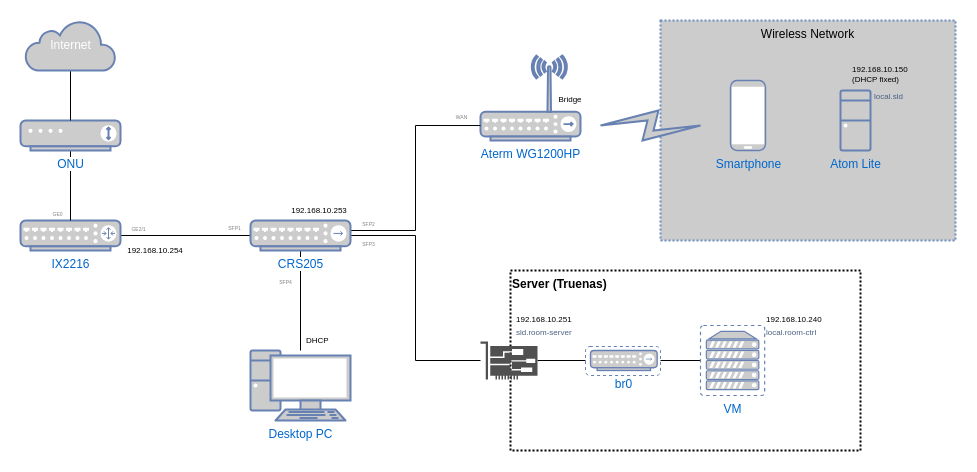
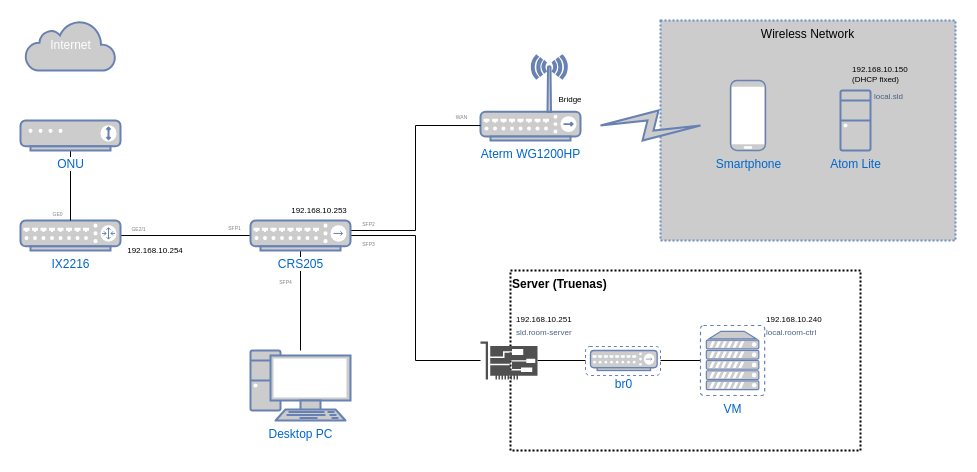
  <mxCell id="0" />
  <mxCell id="1" parent="0" />
  <mxCell id="2" value="Server (Truenas)" style="rounded=0;whiteSpace=wrap;html=1;labelBackgroundColor=none;strokeWidth=2;fontFamily=Helvetica;fontSize=12;gradientDirection=north;dashed=1;align=left;verticalAlign=top;fillColor=none;dashPattern=1 1;fontStyle=1" parent="1" vertex="1"><mxGeometry x="510" y="270" width="350" height="180" as="geometry" /></mxCell>
  <mxCell id="3" value="Wireless Network" style="rounded=0;whiteSpace=wrap;html=1;labelBackgroundColor=none;strokeWidth=2;fontFamily=Helvetica;fontSize=12;gradientDirection=north;dashed=1;align=center;verticalAlign=top;fillColor=#cccccc;dashPattern=1 1;strokeColor=#6c8ebf;" parent="1" vertex="1"><mxGeometry x="660" y="20" width="295" height="220" as="geometry" /></mxCell>
  <mxCell id="4" value="Aterm WG1200HP" style="fontColor=#0066CC;verticalAlign=top;verticalLabelPosition=bottom;labelPosition=center;align=center;html=1;outlineConnect=0;fillColor=#CCCCCC;strokeColor=#6881B3;gradientColor=none;gradientDirection=north;strokeWidth=2;shape=mxgraph.networks.wireless_hub;labelBackgroundColor=default;" parent="1" vertex="1"><mxGeometry x="480" y="55" width="100" height="85" as="geometry" /></mxCell>
  <mxCell id="5" style="edgeStyle=orthogonalEdgeStyle;shape=connector;rounded=0;orthogonalLoop=1;jettySize=auto;html=1;labelBackgroundColor=default;strokeColor=default;fontFamily=Helvetica;fontSize=11;fontColor=default;endArrow=none;endFill=0;" parent="1" source="8" target="12" edge="1"><mxGeometry relative="1" as="geometry" /></mxCell>
  <mxCell id="6" value="GE2/1" style="edgeLabel;html=1;align=center;verticalAlign=middle;resizable=0;points=[];fontSize=5;fontFamily=Helvetica;fontColor=#808080;labelBackgroundColor=default;" parent="5" vertex="1" connectable="0"><mxGeometry x="-0.8" relative="1" as="geometry"><mxPoint x="4" y="-8" as="offset" /></mxGeometry></mxCell>
  <mxCell id="7" value="SFP1" style="edgeLabel;html=1;align=center;verticalAlign=middle;resizable=0;points=[];fontSize=5;fontFamily=Helvetica;fontColor=#808080;labelBackgroundColor=default;" parent="5" vertex="1" connectable="0"><mxGeometry x="-0.8" relative="1" as="geometry"><mxPoint x="100" y="-9" as="offset" /></mxGeometry></mxCell>
  <mxCell id="8" value="IX2216" style="fontColor=#0066CC;verticalAlign=top;verticalLabelPosition=bottom;labelPosition=center;align=center;html=1;outlineConnect=0;fillColor=#CCCCCC;strokeColor=#6881B3;gradientColor=none;gradientDirection=north;strokeWidth=2;shape=mxgraph.networks.router;labelBackgroundColor=default;" parent="1" vertex="1"><mxGeometry x="20" y="220" width="100" height="30" as="geometry" /></mxCell>
  <mxCell id="9" style="edgeStyle=orthogonalEdgeStyle;shape=connector;rounded=0;orthogonalLoop=1;jettySize=auto;html=1;labelBackgroundColor=default;strokeColor=default;fontFamily=Helvetica;fontSize=12;fontColor=#0066CC;endArrow=none;endFill=0;" parent="1" source="12" target="15" edge="1"><mxGeometry relative="1" as="geometry" /></mxCell>
  <mxCell id="10" style="edgeStyle=elbowEdgeStyle;shape=connector;rounded=0;orthogonalLoop=1;jettySize=auto;html=1;labelBackgroundColor=default;strokeColor=default;fontFamily=Helvetica;fontSize=12;fontColor=#0066CC;endArrow=none;endFill=0;" parent="1" source="12" target="39" edge="1"><mxGeometry relative="1" as="geometry"><mxPoint x="480" y="360" as="targetPoint" /></mxGeometry></mxCell>
  <mxCell id="11" style="edgeStyle=orthogonalEdgeStyle;shape=connector;rounded=0;orthogonalLoop=1;jettySize=auto;html=1;labelBackgroundColor=default;strokeColor=default;fontFamily=Helvetica;fontSize=12;fontColor=#0066CC;endArrow=none;endFill=0;entryX=0;entryY=0.824;entryDx=0;entryDy=0;entryPerimeter=0;" parent="1" source="12" target="4" edge="1"><mxGeometry relative="1" as="geometry"><Array as="points"><mxPoint x="415" y="230" /><mxPoint x="415" y="125" /></Array></mxGeometry></mxCell>
  <mxCell id="12" value="CRS205" style="fontColor=#0066CC;verticalAlign=top;verticalLabelPosition=bottom;labelPosition=center;align=center;html=1;outlineConnect=0;fillColor=#CCCCCC;strokeColor=#6881B3;gradientColor=none;gradientDirection=north;strokeWidth=2;shape=mxgraph.networks.hub;labelBackgroundColor=default;" parent="1" vertex="1"><mxGeometry x="250" y="220" width="100" height="30" as="geometry" /></mxCell>
  <mxCell id="13" style="edgeStyle=orthogonalEdgeStyle;shape=connector;rounded=0;orthogonalLoop=1;jettySize=auto;html=1;labelBackgroundColor=default;strokeColor=default;fontFamily=Helvetica;fontSize=11;fontColor=default;endArrow=none;endFill=0;" parent="1" source="14" target="8" edge="1"><mxGeometry relative="1" as="geometry" /></mxCell>
  <mxCell id="14" value="ONU" style="fontColor=#0066CC;verticalAlign=top;verticalLabelPosition=bottom;labelPosition=center;align=center;html=1;outlineConnect=0;fillColor=#CCCCCC;strokeColor=#6881B3;gradientColor=none;gradientDirection=north;strokeWidth=2;shape=mxgraph.networks.modem;labelBackgroundColor=default;" parent="1" vertex="1"><mxGeometry x="20" y="120" width="100" height="30" as="geometry" /></mxCell>
  <mxCell id="15" value="Desktop PC" style="fontColor=#0066CC;verticalAlign=top;verticalLabelPosition=bottom;labelPosition=center;align=center;html=1;outlineConnect=0;fillColor=#CCCCCC;strokeColor=#6881B3;gradientColor=none;gradientDirection=north;strokeWidth=2;shape=mxgraph.networks.pc;labelBackgroundColor=default;" parent="1" vertex="1"><mxGeometry x="250" y="350" width="100" height="70" as="geometry" /></mxCell>
- <mxCell id="16" style="edgeStyle=orthogonalEdgeStyle;rounded=0;orthogonalLoop=1;jettySize=auto;html=1;endArrow=none;endFill=0;" parent="1" source="17" target="14" edge="1"><mxGeometry relative="1" as="geometry" /></mxCell>
  <mxCell id="17" value="Internet" style="html=1;outlineConnect=0;fillColor=#CCCCCC;strokeColor=#6881B3;gradientColor=none;gradientDirection=north;strokeWidth=2;shape=mxgraph.networks.cloud;fontColor=#ffffff;" parent="1" vertex="1"><mxGeometry x="25" y="20" width="90" height="50" as="geometry" /></mxCell>
  <mxCell id="18" value="Smartphone" style="fontColor=#0066CC;verticalAlign=top;verticalLabelPosition=bottom;labelPosition=center;align=center;html=1;outlineConnect=0;fillColor=#CCCCCC;strokeColor=#6881B3;gradientColor=none;gradientDirection=north;strokeWidth=2;shape=mxgraph.networks.mobile;labelBackgroundColor=none;fontFamily=Helvetica;fontSize=12;" parent="1" vertex="1"><mxGeometry x="730" y="80" width="35" height="70" as="geometry" /></mxCell>
  <mxCell id="19" value="" style="fontColor=#0066CC;verticalAlign=top;verticalLabelPosition=bottom;labelPosition=center;align=center;html=1;outlineConnect=0;fillColor=#CCCCCC;strokeColor=#6881B3;gradientColor=none;gradientDirection=north;strokeWidth=2;shape=mxgraph.networks.comm_link;labelBackgroundColor=default;fontFamily=Helvetica;fontSize=12;direction=south;" parent="1" vertex="1"><mxGeometry x="600" y="110" width="100" height="30" as="geometry" /></mxCell>
  <mxCell id="20" value="Atom Lite" style="fontColor=#0066CC;verticalAlign=top;verticalLabelPosition=bottom;labelPosition=center;align=center;html=1;outlineConnect=0;fillColor=#CCCCCC;strokeColor=#6881B3;gradientColor=none;gradientDirection=north;strokeWidth=2;shape=mxgraph.networks.desktop_pc;labelBackgroundColor=none;fontFamily=Helvetica;fontSize=12;" parent="1" vertex="1"><mxGeometry x="840" y="90" width="30" height="60" as="geometry" /></mxCell>
  <mxCell id="21" value="192.168.10.254" style="text;html=1;strokeColor=none;fillColor=none;align=center;verticalAlign=middle;whiteSpace=wrap;rounded=0;fontSize=8;fontFamily=Helvetica;fontColor=#000000;" parent="1" vertex="1"><mxGeometry x="120" y="240" width="70" height="20" as="geometry" /></mxCell>
  <mxCell id="22" value="GE0" style="edgeLabel;html=1;align=center;verticalAlign=middle;resizable=0;points=[];fontSize=5;fontFamily=Helvetica;fontColor=#808080;labelBackgroundColor=default;" parent="1" vertex="1" connectable="0"><mxGeometry x="56.003" y="212" as="geometry" /></mxCell>
  <mxCell id="23" value="192.168.10.253" style="text;html=1;strokeColor=none;fillColor=none;align=center;verticalAlign=middle;whiteSpace=wrap;rounded=0;fontSize=8;fontFamily=Helvetica;fontColor=#000000;" parent="1" vertex="1"><mxGeometry x="284" y="200" width="70" height="20" as="geometry" /></mxCell>
  <mxCell id="24" value="SFP3" style="edgeLabel;html=1;align=center;verticalAlign=middle;resizable=0;points=[];fontSize=5;fontFamily=Helvetica;fontColor=#808080;labelBackgroundColor=default;" parent="1" vertex="1" connectable="0"><mxGeometry x="367.003" y="242" as="geometry" /></mxCell>
  <mxCell id="25" value="SFP2" style="edgeLabel;html=1;align=center;verticalAlign=middle;resizable=0;points=[];fontSize=5;fontFamily=Helvetica;fontColor=#808080;labelBackgroundColor=default;" parent="1" vertex="1" connectable="0"><mxGeometry x="370.003" y="229" as="geometry"><mxPoint x="-3" y="-7" as="offset" /></mxGeometry></mxCell>
  <mxCell id="26" value="SFP4" style="edgeLabel;html=1;align=center;verticalAlign=middle;resizable=0;points=[];fontSize=5;fontFamily=Helvetica;fontColor=#808080;labelBackgroundColor=default;" parent="1" vertex="1" connectable="0"><mxGeometry x="284.003" y="280" as="geometry" /></mxCell>
  <mxCell id="27" value="WAN" style="edgeLabel;html=1;align=center;verticalAlign=middle;resizable=0;points=[];fontSize=5;fontFamily=Helvetica;fontColor=#808080;labelBackgroundColor=default;" parent="1" vertex="1" connectable="0"><mxGeometry x="460.003" y="115" as="geometry" /></mxCell>
  <mxCell id="28" value="Bridge" style="text;html=1;strokeColor=none;fillColor=none;align=center;verticalAlign=middle;whiteSpace=wrap;rounded=0;fontSize=8;fontFamily=Helvetica;fontColor=#000000;" parent="1" vertex="1"><mxGeometry x="550" y="89" width="40" height="20" as="geometry" /></mxCell>
  <mxCell id="29" value="192.168.10.150&lt;br&gt;(DHCP fixed)" style="text;html=1;strokeColor=none;fillColor=none;align=left;verticalAlign=middle;whiteSpace=wrap;rounded=0;fontSize=8;fontFamily=Helvetica;fontColor=#000000;" parent="1" vertex="1"><mxGeometry x="850" y="64" width="74" height="20" as="geometry" /></mxCell>
  <mxCell id="30" value="local.sld" style="text;html=1;strokeColor=none;fillColor=none;align=left;verticalAlign=middle;whiteSpace=wrap;rounded=0;fontSize=8;fontFamily=Helvetica;fontColor=#496082;" parent="1" vertex="1"><mxGeometry x="872" y="84" width="40" height="23" as="geometry" /></mxCell>
  <mxCell id="31" value="192.168.10.251" style="text;html=1;strokeColor=none;fillColor=none;align=left;verticalAlign=middle;whiteSpace=wrap;rounded=0;fontSize=8;fontFamily=Helvetica;fontColor=#000000;" parent="1" vertex="1"><mxGeometry x="514" y="308.5" width="74" height="20" as="geometry" /></mxCell>
  <mxCell id="32" value="sld.room-server" style="text;html=1;strokeColor=none;fillColor=none;align=left;verticalAlign=middle;whiteSpace=wrap;rounded=0;fontSize=8;fontFamily=Helvetica;fontColor=#496082;" parent="1" vertex="1"><mxGeometry x="514" y="323.5" width="86" height="17.5" as="geometry" /></mxCell>
- <mxCell id="33" value="DHCP" style="text;html=1;strokeColor=none;fillColor=none;align=left;verticalAlign=middle;whiteSpace=wrap;rounded=0;fontSize=8;fontFamily=Helvetica;fontColor=#000000;" parent="1" vertex="1"><mxGeometry x="304" y="330" width="70" height="20" as="geometry" /></mxCell>
  <mxCell id="34" style="edgeStyle=orthogonalEdgeStyle;shape=connector;rounded=0;orthogonalLoop=1;jettySize=auto;html=1;exitX=0;exitY=0.5;exitDx=0;exitDy=0;exitPerimeter=0;labelBackgroundColor=default;strokeColor=default;fontFamily=Helvetica;fontSize=12;fontColor=#0066CC;endArrow=none;endFill=0;" parent="1" source="37" target="39" edge="1"><mxGeometry relative="1" as="geometry"><mxPoint x="540" y="360" as="targetPoint" /></mxGeometry></mxCell>
  <mxCell id="35" style="edgeStyle=orthogonalEdgeStyle;shape=connector;rounded=0;orthogonalLoop=1;jettySize=auto;html=1;labelBackgroundColor=default;strokeColor=default;fontFamily=Helvetica;fontSize=12;fontColor=#0066CC;endArrow=none;endFill=0;" parent="1" source="37" target="38" edge="1"><mxGeometry relative="1" as="geometry" /></mxCell>
  <mxCell id="36" value="" style="whiteSpace=wrap;html=1;labelBackgroundColor=default;strokeColor=#6881B3;strokeWidth=1;fontFamily=Helvetica;fontSize=12;fontColor=#0066CC;fillColor=default;gradientColor=none;gradientDirection=north;dashed=1;perimeterSpacing=8;rounded=1;" parent="1" vertex="1"><mxGeometry x="585" y="346" width="75" height="29" as="geometry" /></mxCell>
  <mxCell id="37" value="br0" style="fontColor=#0066CC;verticalAlign=top;verticalLabelPosition=bottom;labelPosition=center;align=center;html=1;outlineConnect=0;fillColor=#CCCCCC;strokeColor=#6881B3;gradientColor=none;gradientDirection=north;strokeWidth=2;shape=mxgraph.networks.hub;labelBackgroundColor=default;" parent="1" vertex="1"><mxGeometry x="590" y="350" width="66.67" height="20" as="geometry" /></mxCell>
  <mxCell id="38" value="VM" style="fontColor=#0066CC;verticalAlign=top;verticalLabelPosition=bottom;labelPosition=center;align=center;html=1;outlineConnect=0;fillColor=#CCCCCC;strokeColor=#6881B3;gradientColor=none;gradientDirection=north;strokeWidth=2;shape=mxgraph.networks.virtual_server;labelBackgroundColor=default;fontFamily=Helvetica;fontSize=12;" parent="1" vertex="1"><mxGeometry x="700" y="325" width="64.17" height="70" as="geometry" /></mxCell>
  <mxCell id="39" value="" style="sketch=0;pointerEvents=1;shadow=0;dashed=0;html=1;strokeColor=none;fillColor=#505050;labelPosition=center;verticalLabelPosition=bottom;verticalAlign=top;outlineConnect=0;align=center;shape=mxgraph.office.devices.nic;labelBackgroundColor=default;strokeWidth=2;fontFamily=Helvetica;fontSize=12;fontColor=#0066CC;" parent="1" vertex="1"><mxGeometry x="480" y="341" width="57" height="38" as="geometry" /></mxCell>
  <mxCell id="40" value="192.168.10.240" style="text;html=1;strokeColor=none;fillColor=none;align=left;verticalAlign=middle;whiteSpace=wrap;rounded=0;fontSize=8;fontFamily=Helvetica;fontColor=#000000;" parent="1" vertex="1"><mxGeometry x="764.17" y="308.5" width="74" height="20" as="geometry" /></mxCell>
  <mxCell id="41" value="local.room-ctrl" style="text;html=1;strokeColor=none;fillColor=none;align=left;verticalAlign=middle;whiteSpace=wrap;rounded=0;fontSize=8;fontFamily=Helvetica;fontColor=#496082;" parent="1" vertex="1"><mxGeometry x="764.17" y="323.5" width="86" height="17.5" as="geometry" /></mxCell>
